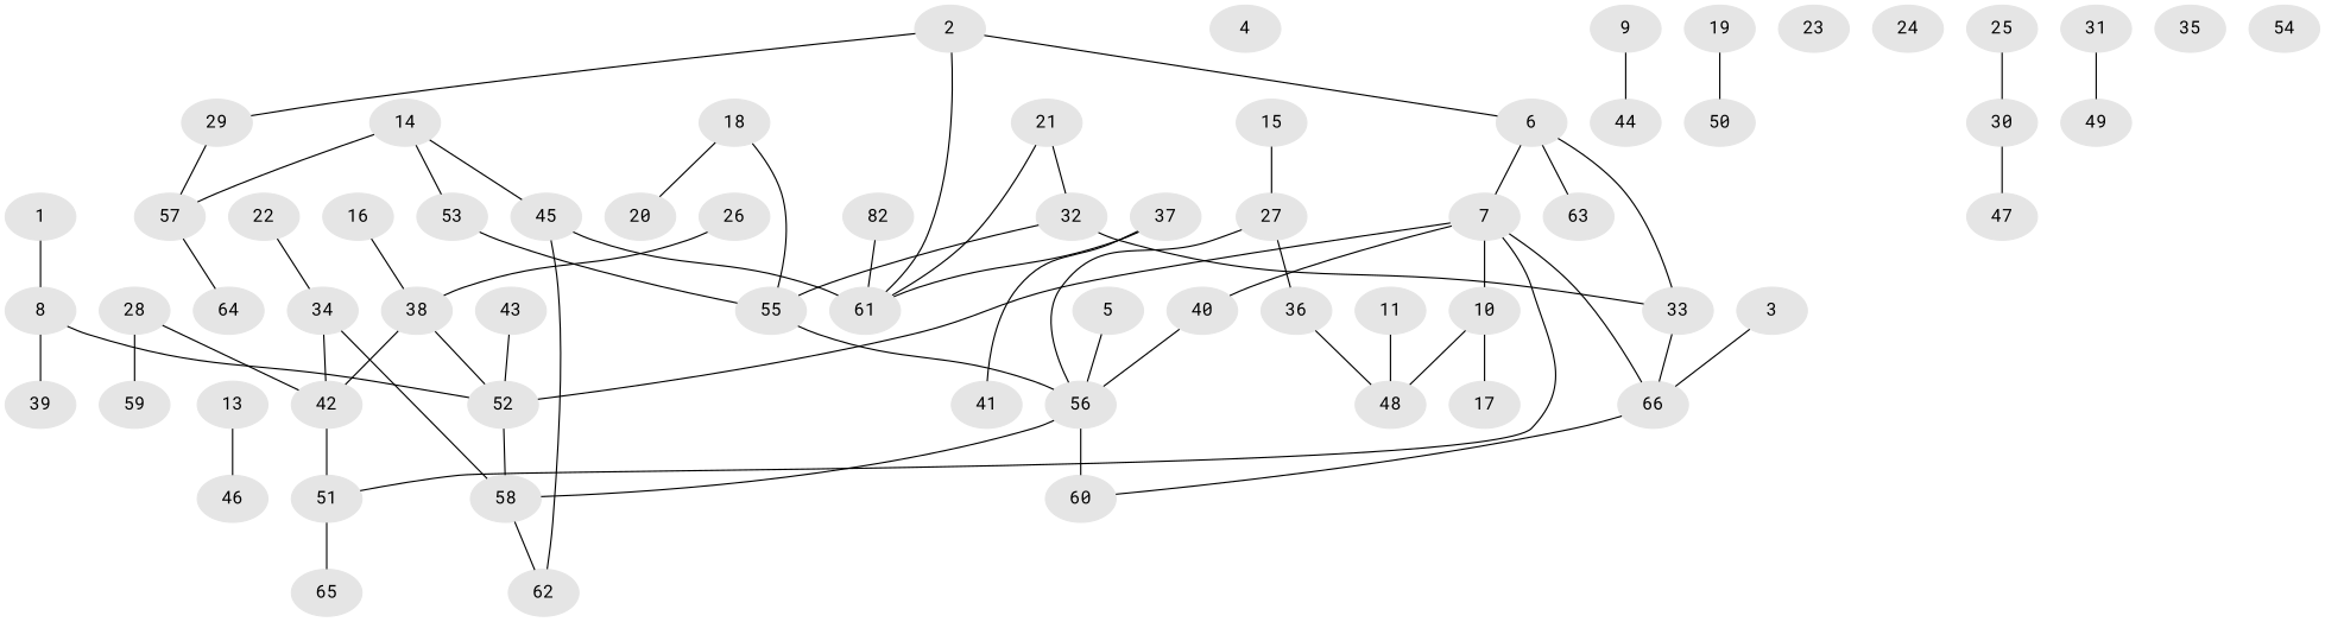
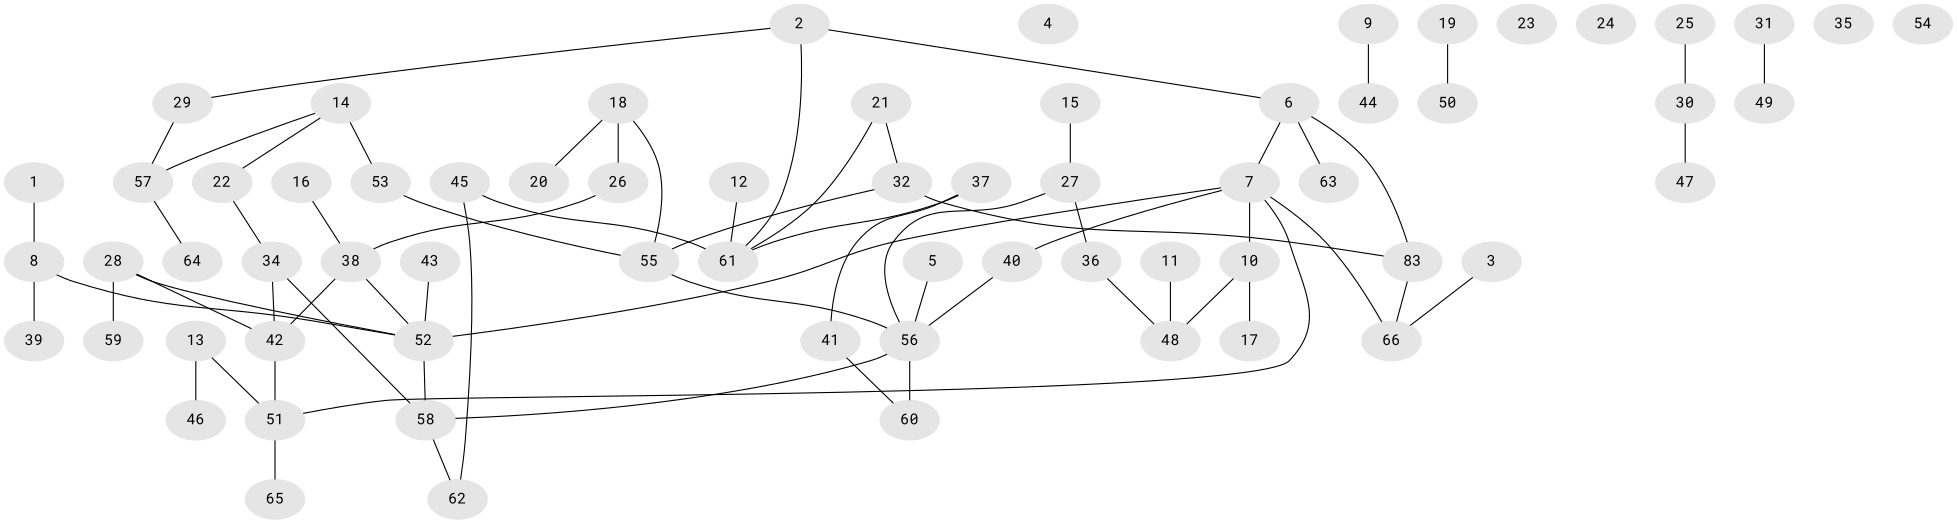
  graph {
    fontname="Roboto Mono"
    node [color=gray90 fontname="Roboto Mono" style=filled]
    edge [fontname="Roboto Mono"]
    1
    8
    52
    39
    2
    6
    29
    61
    7
-   33
+   33 [label=83]
    63
    57
    3
    66
    4
    5
    56
    58
    60
    10
    40
    51
    17
    48
    65
    9
    44
    11
-   12 [label=82]
+   12
    13
    46
    14
    45
    53
    62
    55
    64
    15
    27
    36
    16
    38
    42
    18
    20
    26
    19
    50
    21
    32
    22
    34
    23
    24
    25
    30
    47
    28
    59
    31
    49
    35
    37
    41
    43
    54
    1 -- 8
    8 -- 52
    8 -- 39
    52 -- 58
    2 -- 6
    2 -- 29
    2 -- 61
    6 -- 7
    6 -- 33
    6 -- 63
    29 -- 57
    7 -- 52
    7 -- 66
    7 -- 10
    7 -- 40
    7 -- 51
    33 -- 66
    57 -- 64
    3 -- 66
    5 -- 56
    56 -- 58
    56 -- 60
    58 -- 62
    10 -- 17
    10 -- 48
    40 -- 56
    51 -- 65
    9 -- 44
    11 -- 48
    12 -- 61
+   13 -- 51
    13 -- 46
    14 -- 57
-   14 -- 45
+   14 -- 22
    14 -- 53
    45 -- 61
    45 -- 62
    53 -- 55
    55 -- 56
    15 -- 27
    27 -- 56
    27 -- 36
    36 -- 48
    16 -- 38
    38 -- 52
    38 -- 42
    42 -- 51
    18 -- 55
    18 -- 20
+   18 -- 26
    26 -- 38
    19 -- 50
    21 -- 61
    21 -- 32
    32 -- 33
    32 -- 55
    22 -- 34
    34 -- 58
    34 -- 42
    25 -- 30
    30 -- 47
+   28 -- 52
    28 -- 42
    28 -- 59
    31 -- 49
    37 -- 61
    37 -- 41
-   66 -- 60
+   41 -- 60
    43 -- 52
  }
